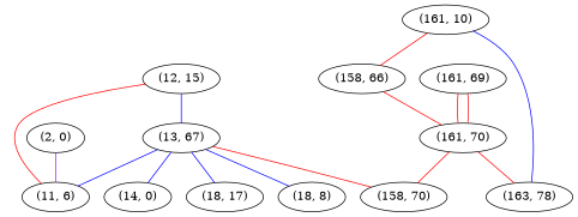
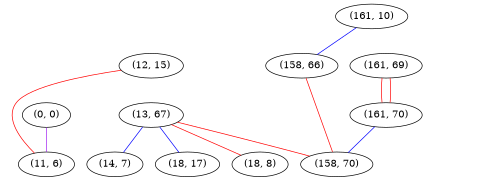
  graph {
    edge [color=blue weight=3]
    "(12, 15)"
    "(13, 67)"
    "(11, 6)"
-   "(14, 7)" [label="(14, 0)"]
+   "(14, 7)"
    "(18, 17)"
    "(18, 8)"
    "(158, 70)"
-   "(0, 0)" [label="(2, 0)"]
+   "(0, 0)"
    n9 [label="(161, 10)"]
    "(158, 66)"
-   "(163, 78)"
    "(161, 69)"
    "(161, 70)"
-   "(12, 15)" -- "(13, 67)"
    "(12, 15)" -- "(11, 6)" [color=red weight=1]
-   "(13, 67)" -- "(11, 6)"
    "(13, 67)" -- "(14, 7)"
    "(13, 67)" -- "(18, 17)"
-   "(13, 67)" -- "(18, 8)"
+   "(13, 67)" -- "(18, 8)" [color=red]
    "(13, 67)" -- "(158, 70)" [color=red weight=1]
    "(0, 0)" -- "(11, 6)" [color=purple weight=4]
-   n9 -- "(158, 66)" [color=red]
-   n9 -- "(163, 78)"
-   "(158, 66)" -- "(161, 70)" [color=red weight=1]
+   n9 -- "(158, 66)"
+   "(158, 66)" -- "(158, 70)" [color=red weight=1]
    "(161, 69)" -- "(161, 70)" [color=red weight=1]
    "(161, 69)" -- "(161, 70)" [color=red weight=1]
-   "(161, 70)" -- "(158, 70)" [color=red weight=1]
-   "(161, 70)" -- "(163, 78)" [color=red weight=1]
+   "(161, 70)" -- "(158, 70)" [weight=1]
  }
